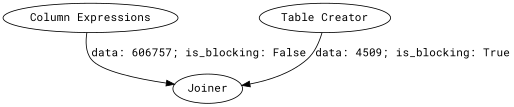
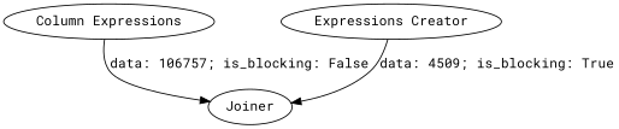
  digraph {
    fontname="Roboto Mono"
    rankdir=TB
    node [fontname="Roboto Mono"]
    edge [fontname="Roboto Mono"]
    n1 [label=Joiner]
    n2 [label="Column Expressions"]
-   n3 [label="Table Creator"]
-   n2 -> n1 [label="data: 606757; is_blocking: False"]
+   n3 [label="Expressions Creator"]
+   n2 -> n1 [label="data: 106757; is_blocking: False"]
    n3 -> n1 [label="data: 4509; is_blocking: True"]
  }
